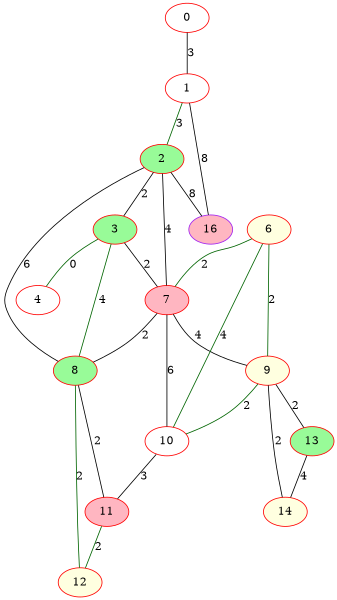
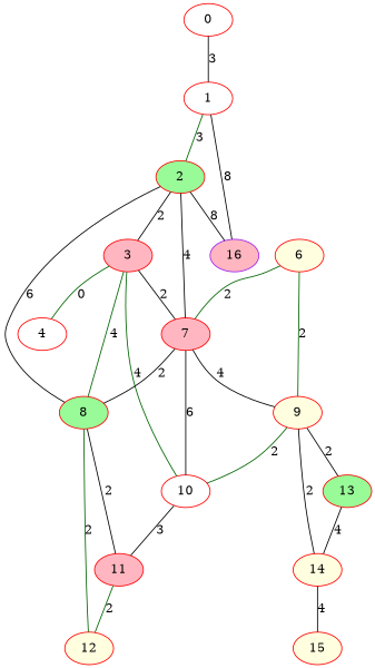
  graph {
    node [color=red fillcolor=lightyellow style=filled weight=1]
    edge [color=black]
    0 [fillcolor=white]
    1 [fillcolor=white]
    2 [fillcolor=palegreen]
    16 [color=purple fillcolor=lightpink weight=4]
-   3 [fillcolor=palegreen]
+   3 [fillcolor=lightpink]
    7 [fillcolor=lightpink]
    8 [fillcolor=palegreen]
    4 [fillcolor=white]
    9
    10 [fillcolor=white]
    11 [fillcolor=lightpink]
    12
    6
    13 [fillcolor=palegreen]
    14
+   15
    0 -- 1 [label=3]
    1 -- 2 [color=darkgreen label=3]
    1 -- 16 [label=8]
    2 -- 16 [label=8]
    2 -- 3 [label=2]
    2 -- 7 [label=4]
    2 -- 8 [label=6]
    3 -- 7 [label=2]
    3 -- 8 [color=darkgreen label=4]
    3 -- 4 [color=darkgreen label=0]
    7 -- 8 [label=2]
    7 -- 9 [label=4]
    7 -- 10 [label=6]
    8 -- 11 [label=2]
    8 -- 12 [color=darkgreen label=2]
    9 -- 10 [color=darkgreen label=2]
    9 -- 13 [label=2]
    9 -- 14 [label=2]
    10 -- 11 [label=3]
    11 -- 12 [color=darkgreen label=2]
    6 -- 7 [color=darkgreen label=2]
    6 -- 9 [color=darkgreen label=2]
-   6 -- 10 [color=darkgreen label=4]
+   3 -- 10 [color=darkgreen label=4]
    13 -- 14 [label=4]
+   14 -- 15 [label=4]
  }
